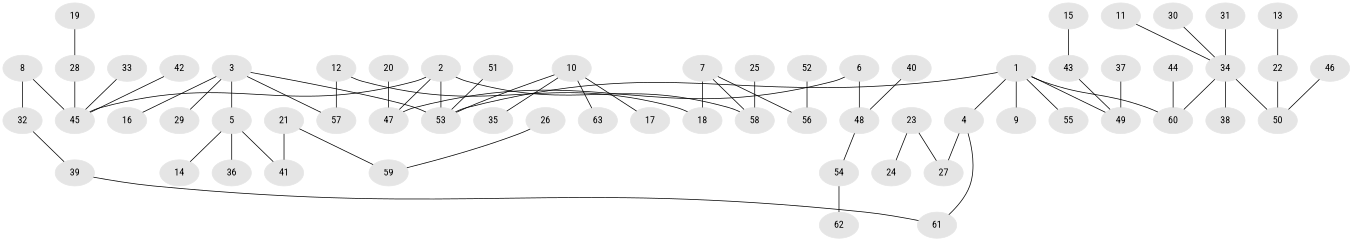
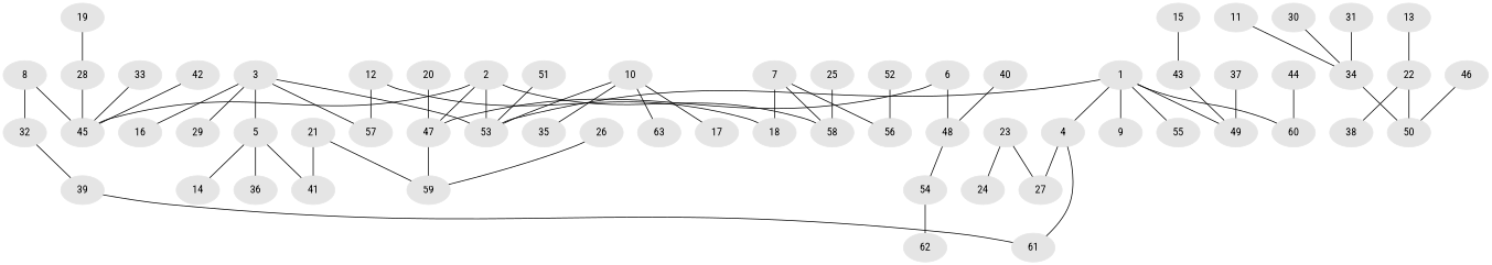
  graph {
    fontname="Roboto Condensed"
    node [color=gray90 fontname="Roboto Condensed" style=filled]
    edge [fontname="Roboto Condensed" weight=1.0]
    1
    4
    9
    49
    53
    55
    60
    27
    61
    2
    45
    47
    58
    59
    3
    5
    16
    29
    57
    14
    36
    41
    6
    48
    54
    7
    18
    56
    8
    32
    39
    10
    17
    35
    63
    11
    34
    50
    38
    12
    13
    22
    15
    43
    19
    28
    20
    21
    23
    24
    25
    26
    30
    31
    33
    37
    40
    42
    44
    46
    62
    51
    52
    1 -- 4
    1 -- 9
    1 -- 49
    1 -- 53
    1 -- 55
    1 -- 60
    4 -- 27
    4 -- 61
    2 -- 53
    2 -- 45
    2 -- 47
    2 -- 58
+   47 -- 59
    3 -- 53
    3 -- 5
    3 -- 16
    3 -- 29
    3 -- 57
    5 -- 14
    5 -- 36
    5 -- 41
    6 -- 47
    6 -- 48
    48 -- 54
    54 -- 62
    7 -- 58
    7 -- 18
    7 -- 56
    8 -- 45
    8 -- 32
    32 -- 39
    39 -- 61
    10 -- 53
    10 -- 17
    10 -- 35
    10 -- 63
    11 -- 34
-   34 -- 60
    34 -- 50
-   34 -- 38
+   22 -- 38
    12 -- 57
    12 -- 18
    13 -- 22
    22 -- 50
    15 -- 43
    43 -- 49
    19 -- 28
    28 -- 45
    20 -- 47
    21 -- 59
    21 -- 41
    23 -- 27
    23 -- 24
    25 -- 58
    26 -- 59
    30 -- 34
    31 -- 34
    33 -- 45
    37 -- 49
    40 -- 48
    42 -- 45
    44 -- 60
    46 -- 50
    51 -- 53
    52 -- 56
  }
